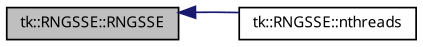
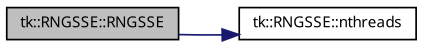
  digraph {
    rankdir=LR
    node [color=black fontname="sans-serif" fontsize=9 shape=record]
    n1 [fillcolor=grey75 fontcolor=black height=0.2 label="tk::RNGSSE::RNGSSE" style=filled width=0.4]
    n2 [height=0.2 label="tk::RNGSSE::nthreads" width=0.4]
-   n2 -> n1 [color=midnightblue fontname="sans-serif" fontsize=9 labelfontname="sans-serif" labelfontsize=9 style=solid]
+   n1 -> n2 [color=midnightblue fontname="sans-serif" fontsize=9 labelfontname="sans-serif" labelfontsize=9 style=solid]
  }
